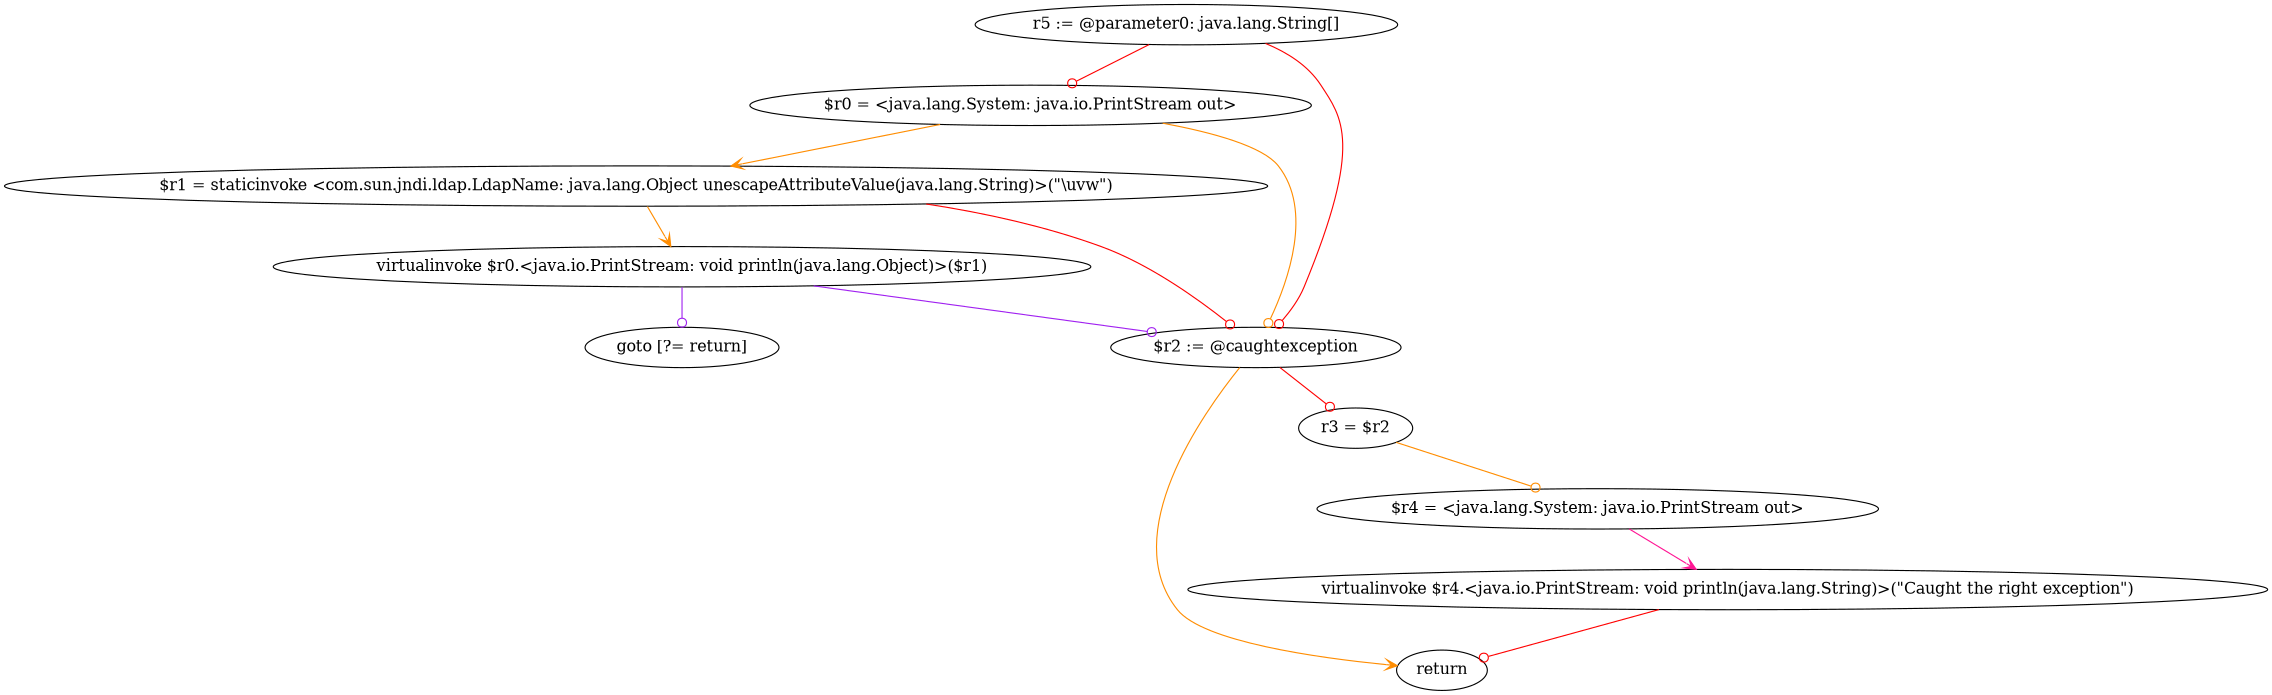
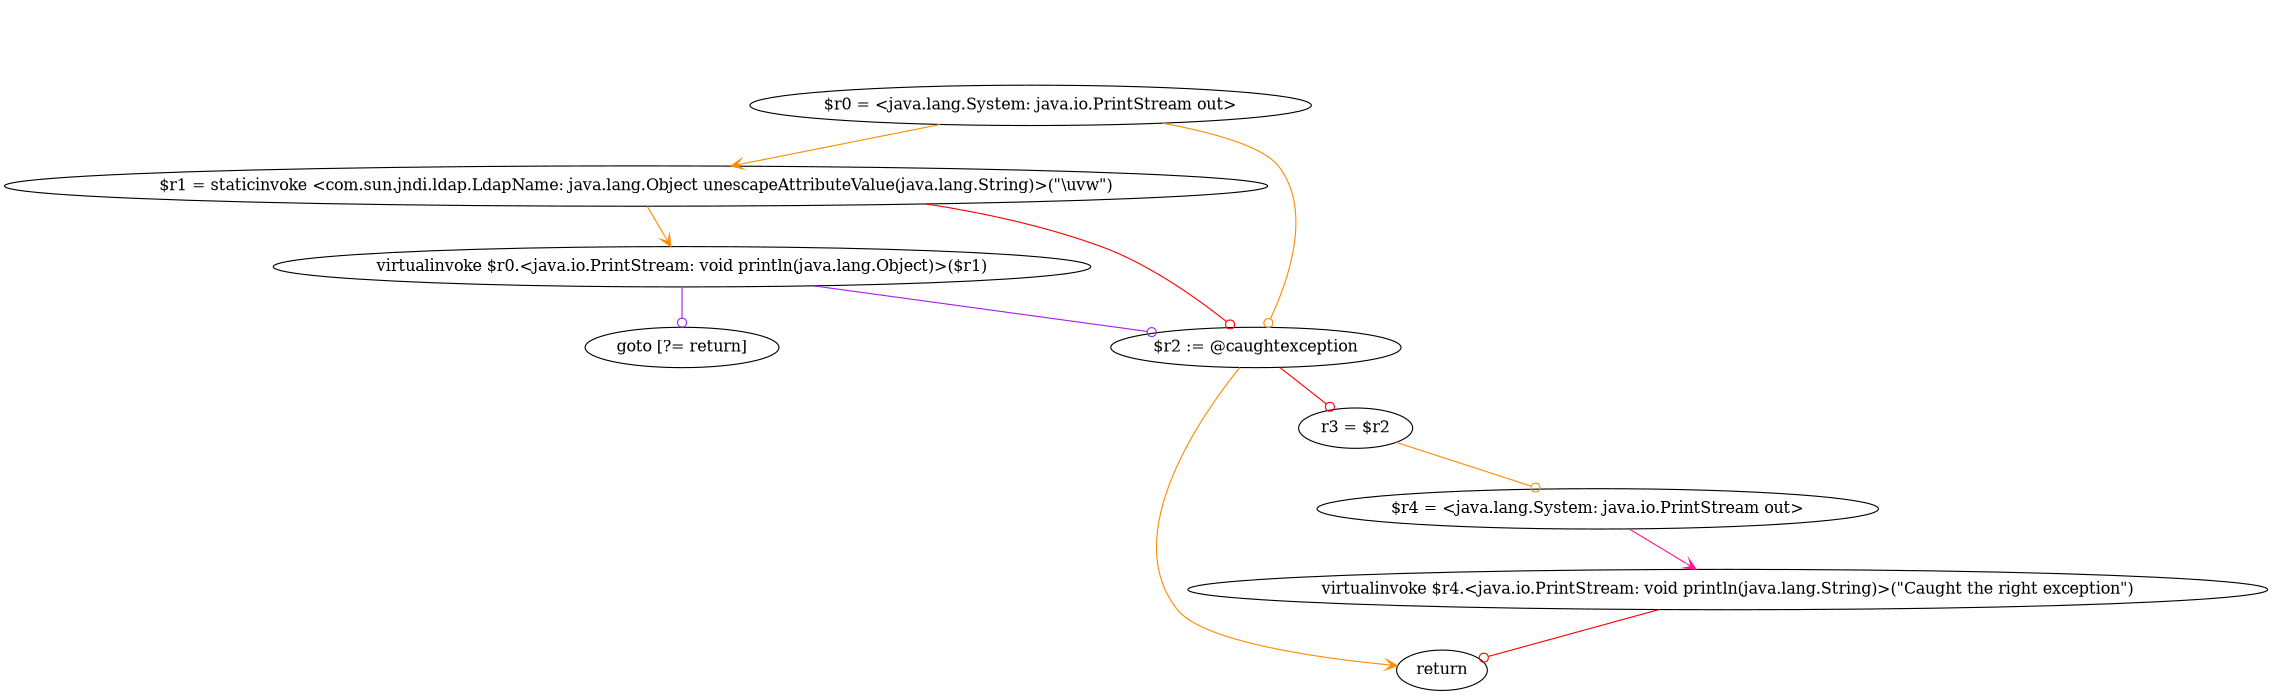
  digraph {
    edge [arrowhead=odot color=red]
-   "r5 := @parameter0: java.lang.String[]"
    "$r0 = <java.lang.System: java.io.PrintStream out>"
    "$r2 := @caughtexception"
    "$r1 = staticinvoke <com.sun.jndi.ldap.LdapName: java.lang.Object unescapeAttributeValue(java.lang.String)>(\"\\uvw\")"
    return
    "r3 = $r2"
    "virtualinvoke $r0.<java.io.PrintStream: void println(java.lang.Object)>($r1)"
    "goto [?= return]"
    "$r4 = <java.lang.System: java.io.PrintStream out>"
    "virtualinvoke $r4.<java.io.PrintStream: void println(java.lang.String)>(\"Caught the right exception\")"
-   "r5 := @parameter0: java.lang.String[]" -> "$r0 = <java.lang.System: java.io.PrintStream out>"
-   "r5 := @parameter0: java.lang.String[]" -> "$r2 := @caughtexception"
    "$r0 = <java.lang.System: java.io.PrintStream out>" -> "$r2 := @caughtexception" [color=darkorange]
    "$r0 = <java.lang.System: java.io.PrintStream out>" -> "$r1 = staticinvoke <com.sun.jndi.ldap.LdapName: java.lang.Object unescapeAttributeValue(java.lang.String)>(\"\\uvw\")" [arrowhead=vee color=darkorange]
    "$r2 := @caughtexception" -> return [arrowhead=vee color=darkorange]
    "$r2 := @caughtexception" -> "r3 = $r2"
    "$r1 = staticinvoke <com.sun.jndi.ldap.LdapName: java.lang.Object unescapeAttributeValue(java.lang.String)>(\"\\uvw\")" -> "$r2 := @caughtexception"
    "$r1 = staticinvoke <com.sun.jndi.ldap.LdapName: java.lang.Object unescapeAttributeValue(java.lang.String)>(\"\\uvw\")" -> "virtualinvoke $r0.<java.io.PrintStream: void println(java.lang.Object)>($r1)" [arrowhead=vee color=darkorange]
    "r3 = $r2" -> "$r4 = <java.lang.System: java.io.PrintStream out>" [color=darkorange]
    "virtualinvoke $r0.<java.io.PrintStream: void println(java.lang.Object)>($r1)" -> "$r2 := @caughtexception" [color=purple]
    "virtualinvoke $r0.<java.io.PrintStream: void println(java.lang.Object)>($r1)" -> "goto [?= return]" [color=purple]
    "$r4 = <java.lang.System: java.io.PrintStream out>" -> "virtualinvoke $r4.<java.io.PrintStream: void println(java.lang.String)>(\"Caught the right exception\")" [arrowhead=vee color=deeppink]
    "virtualinvoke $r4.<java.io.PrintStream: void println(java.lang.String)>(\"Caught the right exception\")" -> return
  }
